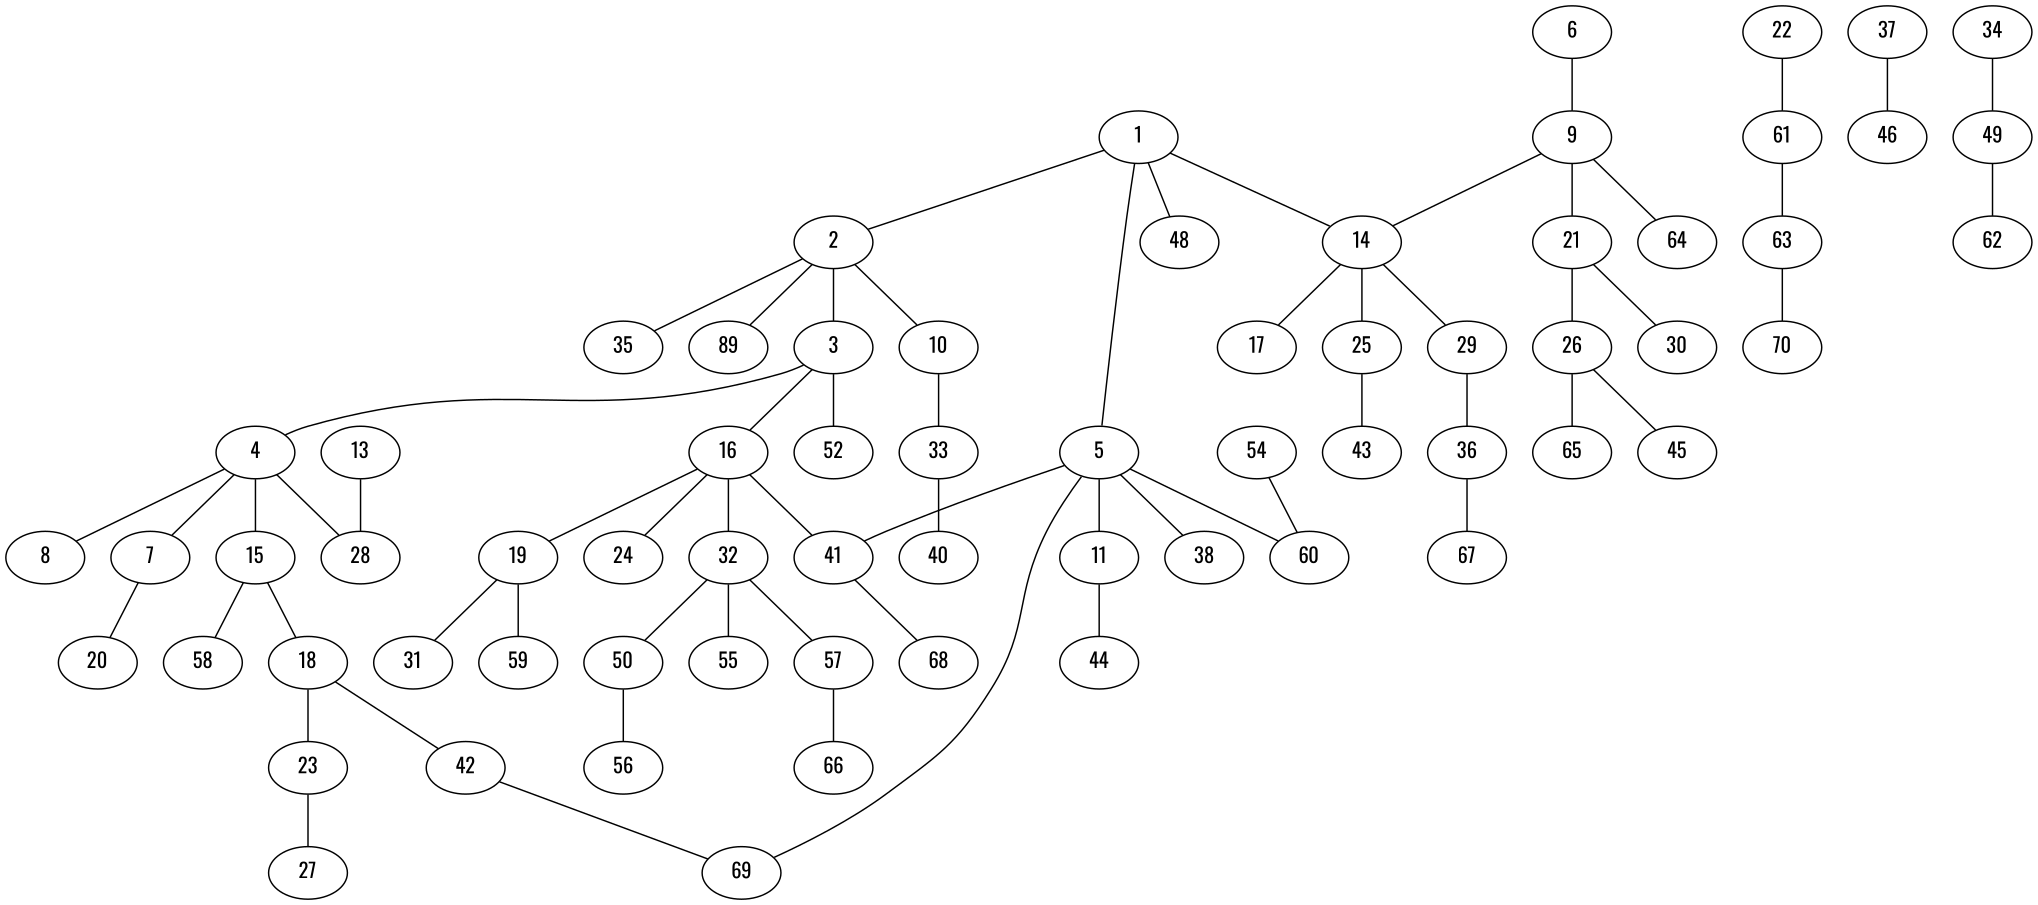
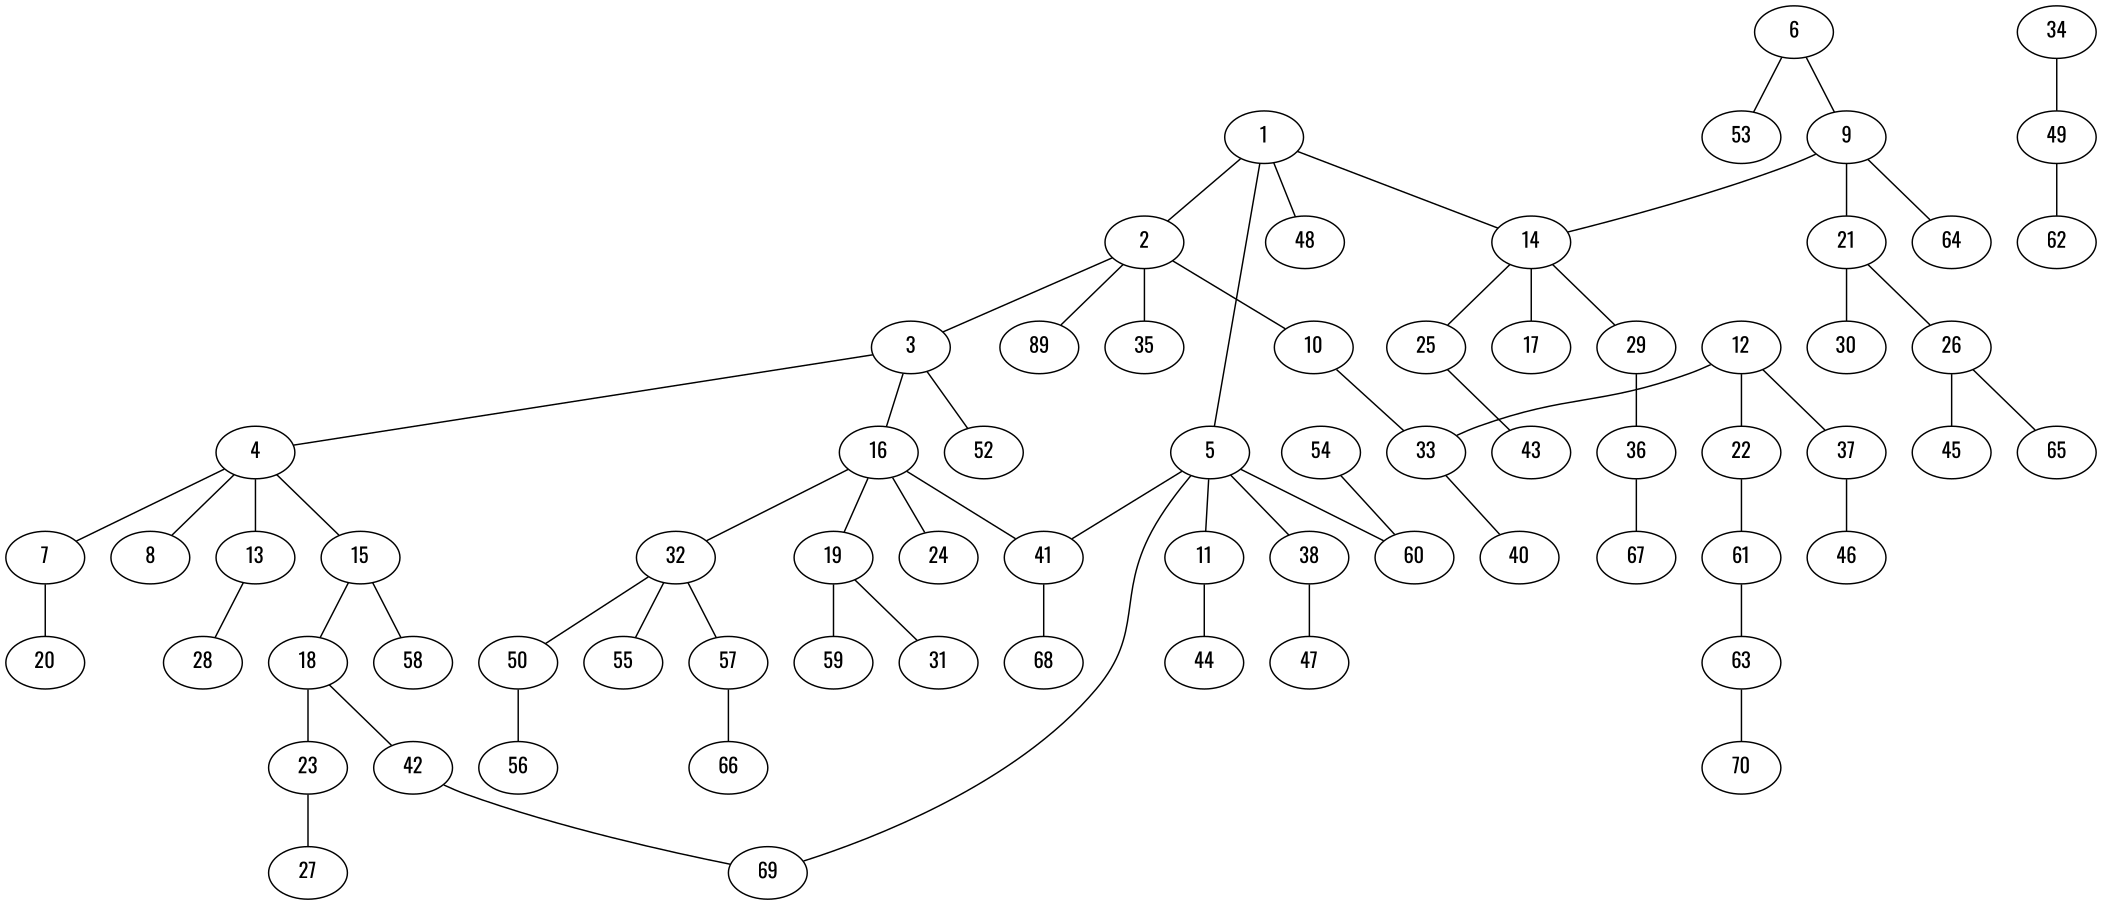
  graph {
    fontname=Oswald
    node [fontname=Oswald]
    edge [fontname=Oswald]
    1
    2
    5
    14
    48
    3
    10
    35
    n9 [label=89]
    11
    38
    41
    69
    60
    17
    25
    29
    4
    16
    52
    6
    9
+   53
    33
    44
+   47
    68
    54
    43
    36
    7
    8
    13
    15
    19
    24
    32
    21
    64
+   12
    22
    37
    20
    28
    18
    58
    31
    59
    50
    55
    57
    23
    42
    26
    30
    45
    65
    61
    40
    46
    63
    34
    49
    67
    27
    56
    66
    62
    70
    1 -- 2
    1 -- 5
    1 -- 14
    1 -- 48
    2 -- 3
    2 -- 10
    2 -- 35
    2 -- n9
    5 -- 11
    5 -- 38
    5 -- 41
    5 -- 69
    5 -- 60
    14 -- 17
    14 -- 25
    14 -- 29
    3 -- 4
    3 -- 16
    3 -- 52
    10 -- 33
    11 -- 44
+   38 -- 47
    41 -- 68
    25 -- 43
    29 -- 36
    4 -- 7
    4 -- 8
-   4 -- 28
+   4 -- 13
    4 -- 15
    16 -- 41
    16 -- 19
    16 -- 24
    16 -- 32
    6 -- 9
+   6 -- 53
    9 -- 14
    9 -- 21
    9 -- 64
    33 -- 40
    54 -- 60
    36 -- 67
    7 -- 20
    13 -- 28
    15 -- 18
    15 -- 58
    19 -- 31
    19 -- 59
    32 -- 50
    32 -- 55
    32 -- 57
    21 -- 26
    21 -- 30
+   12 -- 33
+   12 -- 22
+   12 -- 37
    22 -- 61
    37 -- 46
    18 -- 23
    18 -- 42
    50 -- 56
    57 -- 66
    23 -- 27
    42 -- 69
    26 -- 45
    26 -- 65
    61 -- 63
    63 -- 70
    34 -- 49
    49 -- 62
  }
